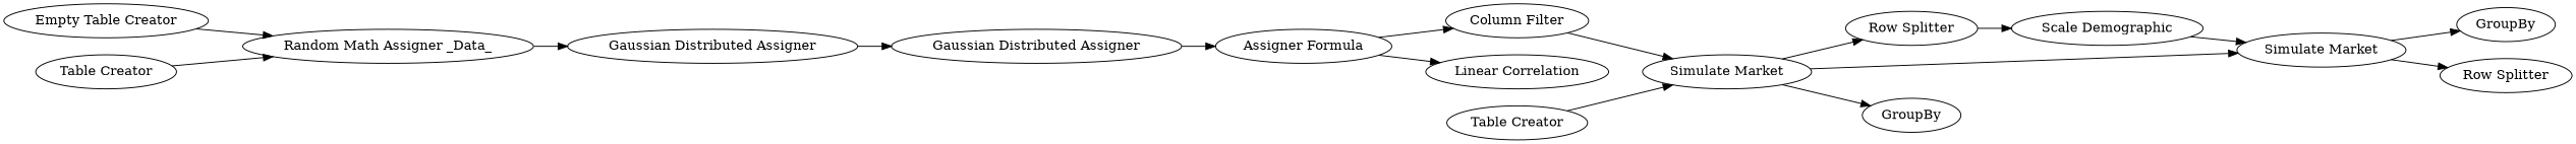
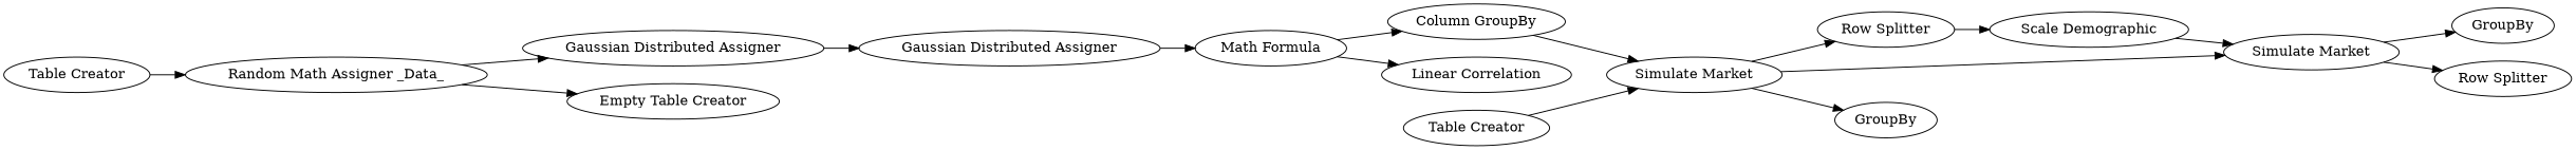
  digraph {
    rankdir=LR
    n1 [label="Row Splitter"]
    n2 [label="Scale Demographic"]
    n3 [label="Simulate Market"]
    n4 [label=GroupBy]
    n5 [label="Row Splitter"]
    n6 [label="Gaussian Distributed Assigner"]
    n7 [label="Gaussian Distributed Assigner"]
-   n8 [label="Assigner Formula"]
-   n9 [label="Column Filter"]
+   n8 [label="Math Formula"]
+   n9 [label="Column GroupBy"]
    n10 [label="Linear Correlation"]
    n11 [label="Simulate Market"]
    n12 [label=GroupBy]
    n13 [label="Table Creator"]
    n14 [label="Random Math Assigner _Data_"]
    n15 [label="Empty Table Creator"]
    n16 [label="Table Creator"]
    n1 -> n2
    n2 -> n3
    n3 -> n4
    n3 -> n5
    n6 -> n7
    n7 -> n8
    n8 -> n9
    n8 -> n10
    n9 -> n11
    n11 -> n1
    n11 -> n3
    n11 -> n12
    n13 -> n11
    n14 -> n6
-   n15 -> n14
+   n14 -> n15
    n16 -> n14
  }
